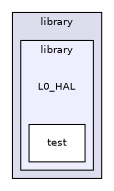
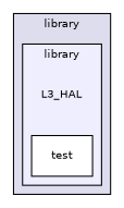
  digraph {
    compound=true
    rankdir=LR
    node [fontname=Helvetica fontsize=10]
-   n1 [label=L0_HAL shape=plaintext]
+   n1 [label=L3_HAL shape=plaintext]
    n2 [color=black fillcolor=white label=test shape=box style=filled]
    subgraph cluster_1 {
      bgcolor="#ddddee"
      fontname=Helvetica
      fontsize=10
      label=library
      pencolor=black
      subgraph cluster_2 {
        bgcolor="#eeeeff"
        fontname=Helvetica
        fontsize=10
        pencolor=black
        n1
        n2
      }
    }
  }
